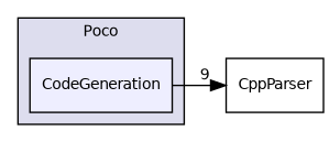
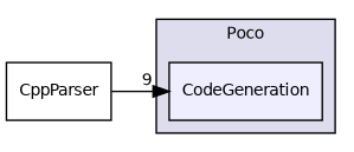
  digraph {
    compound=true
    rankdir=LR
    node [fontname=Helvetica fontsize=10 shape=box color=black]
    n1 [fillcolor="#eeeeff" label=CodeGeneration pencolor=black style=filled]
    n2 [label=CppParser]
    subgraph cluster_1 {
      bgcolor="#ddddee"
      fontname=Helvetica
      fontsize=10
      label=Poco
      pencolor=black
      n1
    }
-   n1 -> n2 [headlabel=9 labeldistance=1.5 labelfontname=Helvetica labelfontsize=10 style=solid]
+   n2 -> n1 [headlabel=9 labeldistance=1.5 labelfontname=Helvetica labelfontsize=10 style=solid]
  }
